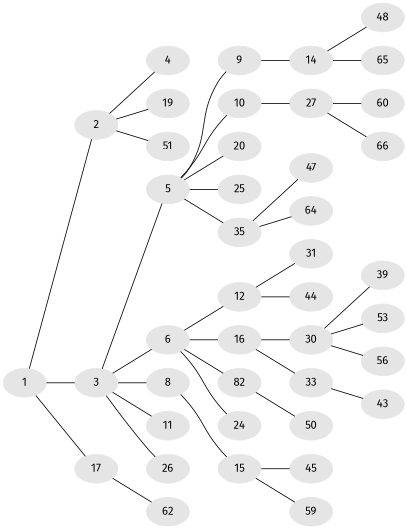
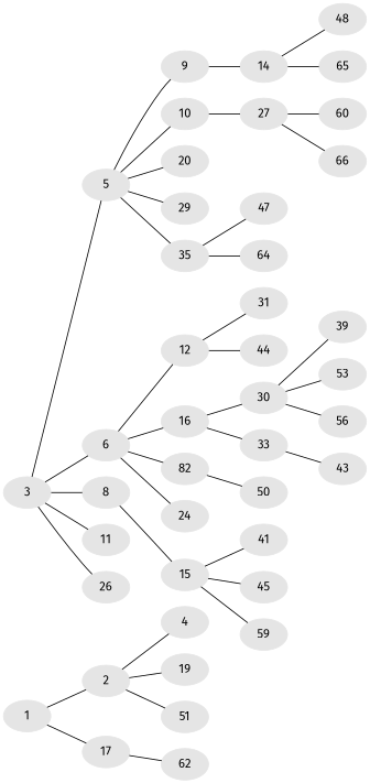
  graph {
    fontname="Fira Sans"
    rankdir=LR
    node [color=gray90 fontname="Fira Sans" style=filled]
    edge [fontname="Fira Sans"]
    1 [super="+13"]
    2 [super="+18"]
    3 [super="+28"]
    17 [super="+23"]
    4
    19 [super="+58"]
    51
    5 [super="+21"]
    6
    8 [super="+32"]
    11
    26
    62
    9 [super="+67"]
    10 [super="+46"]
    20 [super="+63"]
-   29 [label=25]
+   29
    35 [super="+49"]
    12 [super="+34"]
    16 [super="+25"]
    n21 [label=82 super="+37"]
    24 [super="+55"]
    15 [super="+36"]
    14 [super="+40"]
    27 [super="+52"]
    47
    64
    31
    44
    30 [super="+57"]
    33
    50
+   41
    45
    59
    48
    65
    60 [super="+61"]
    66
    39
    53 [super="+54"]
    56
    43
    1 -- 2
-   1 -- 3
    1 -- 17
    2 -- 4
    2 -- 19
    2 -- 51
    3 -- 5
    3 -- 6
    3 -- 8
    3 -- 11
    3 -- 26
    17 -- 62
    5 -- 9
    5 -- 10
    5 -- 20
    5 -- 29
    5 -- 35
    6 -- 12
    6 -- 16
    6 -- n21
    6 -- 24
    8 -- 15
    9 -- 14
    10 -- 27
    35 -- 47
    35 -- 64
    12 -- 31
    12 -- 44
    16 -- 30
    16 -- 33
    n21 -- 50
+   15 -- 41
    15 -- 45
    15 -- 59
    14 -- 48
    14 -- 65
    27 -- 60
    27 -- 66
    30 -- 39
    30 -- 53
    30 -- 56
    33 -- 43
  }
